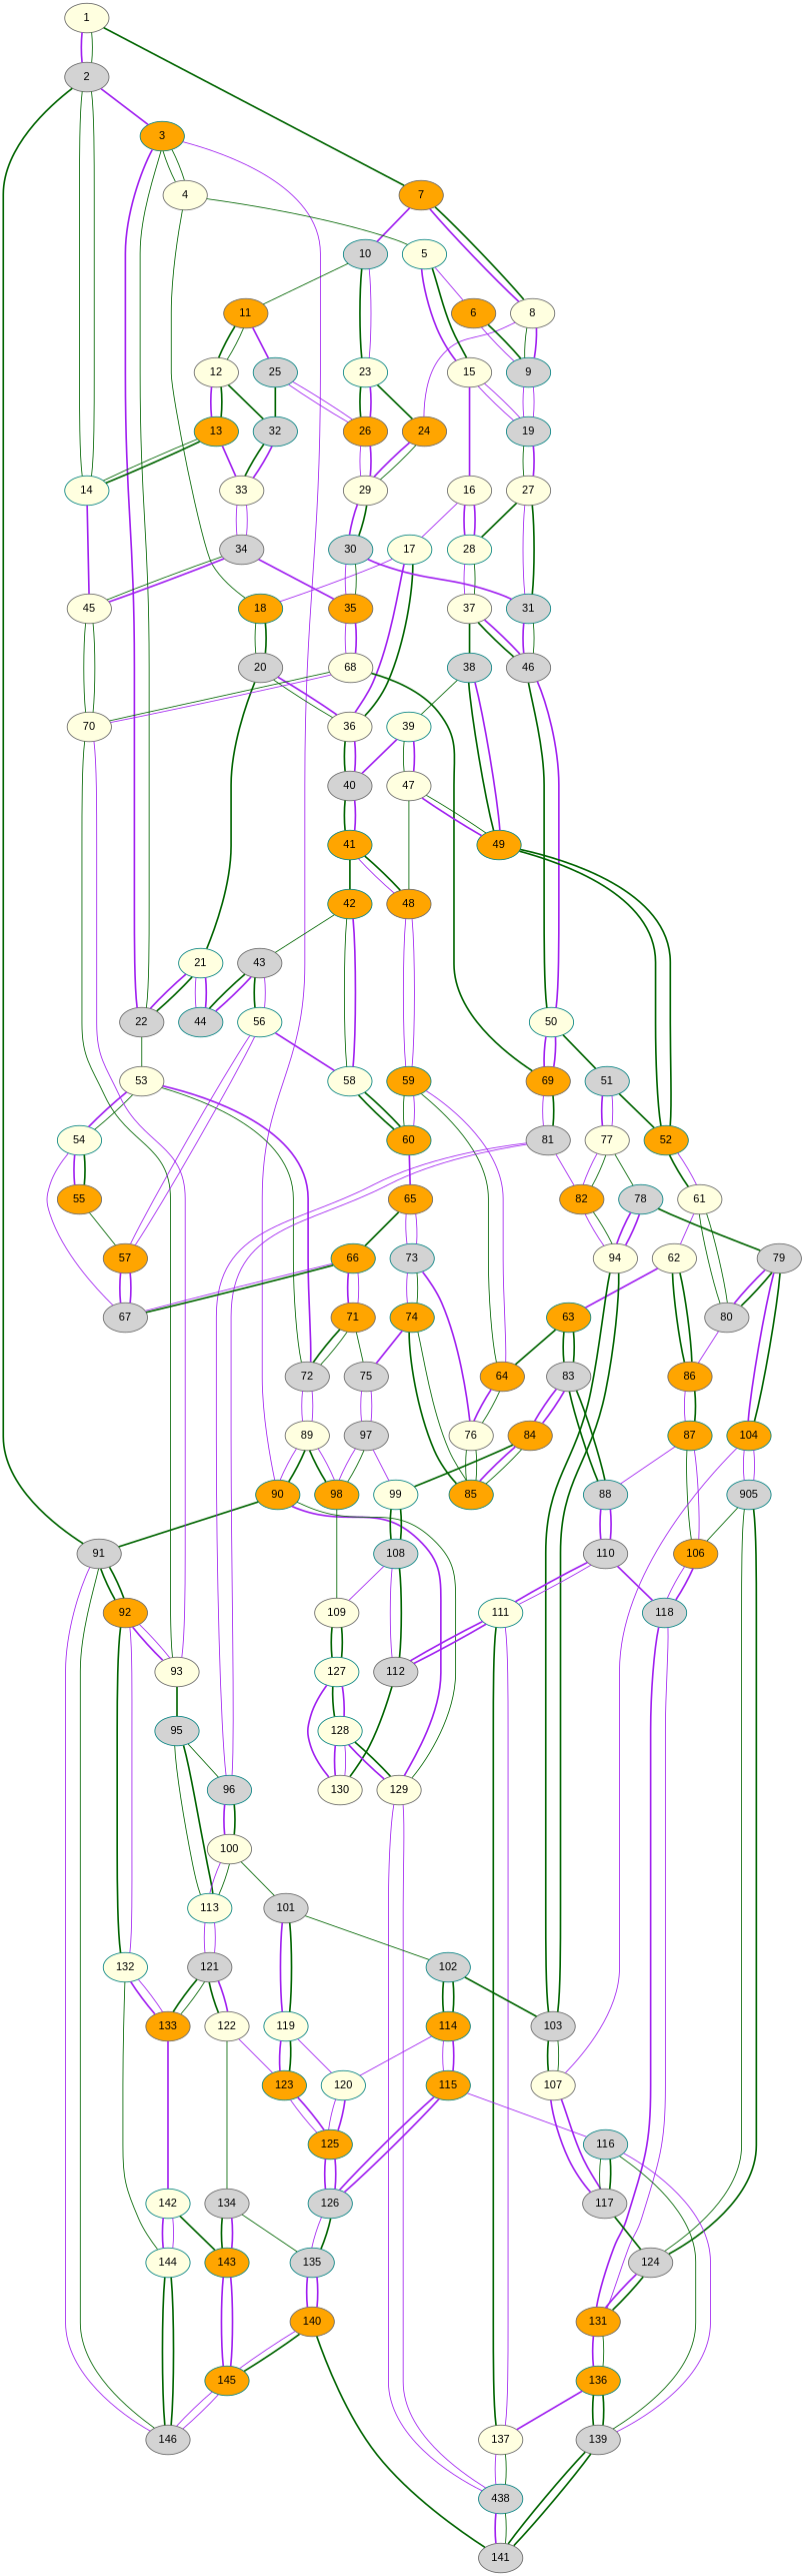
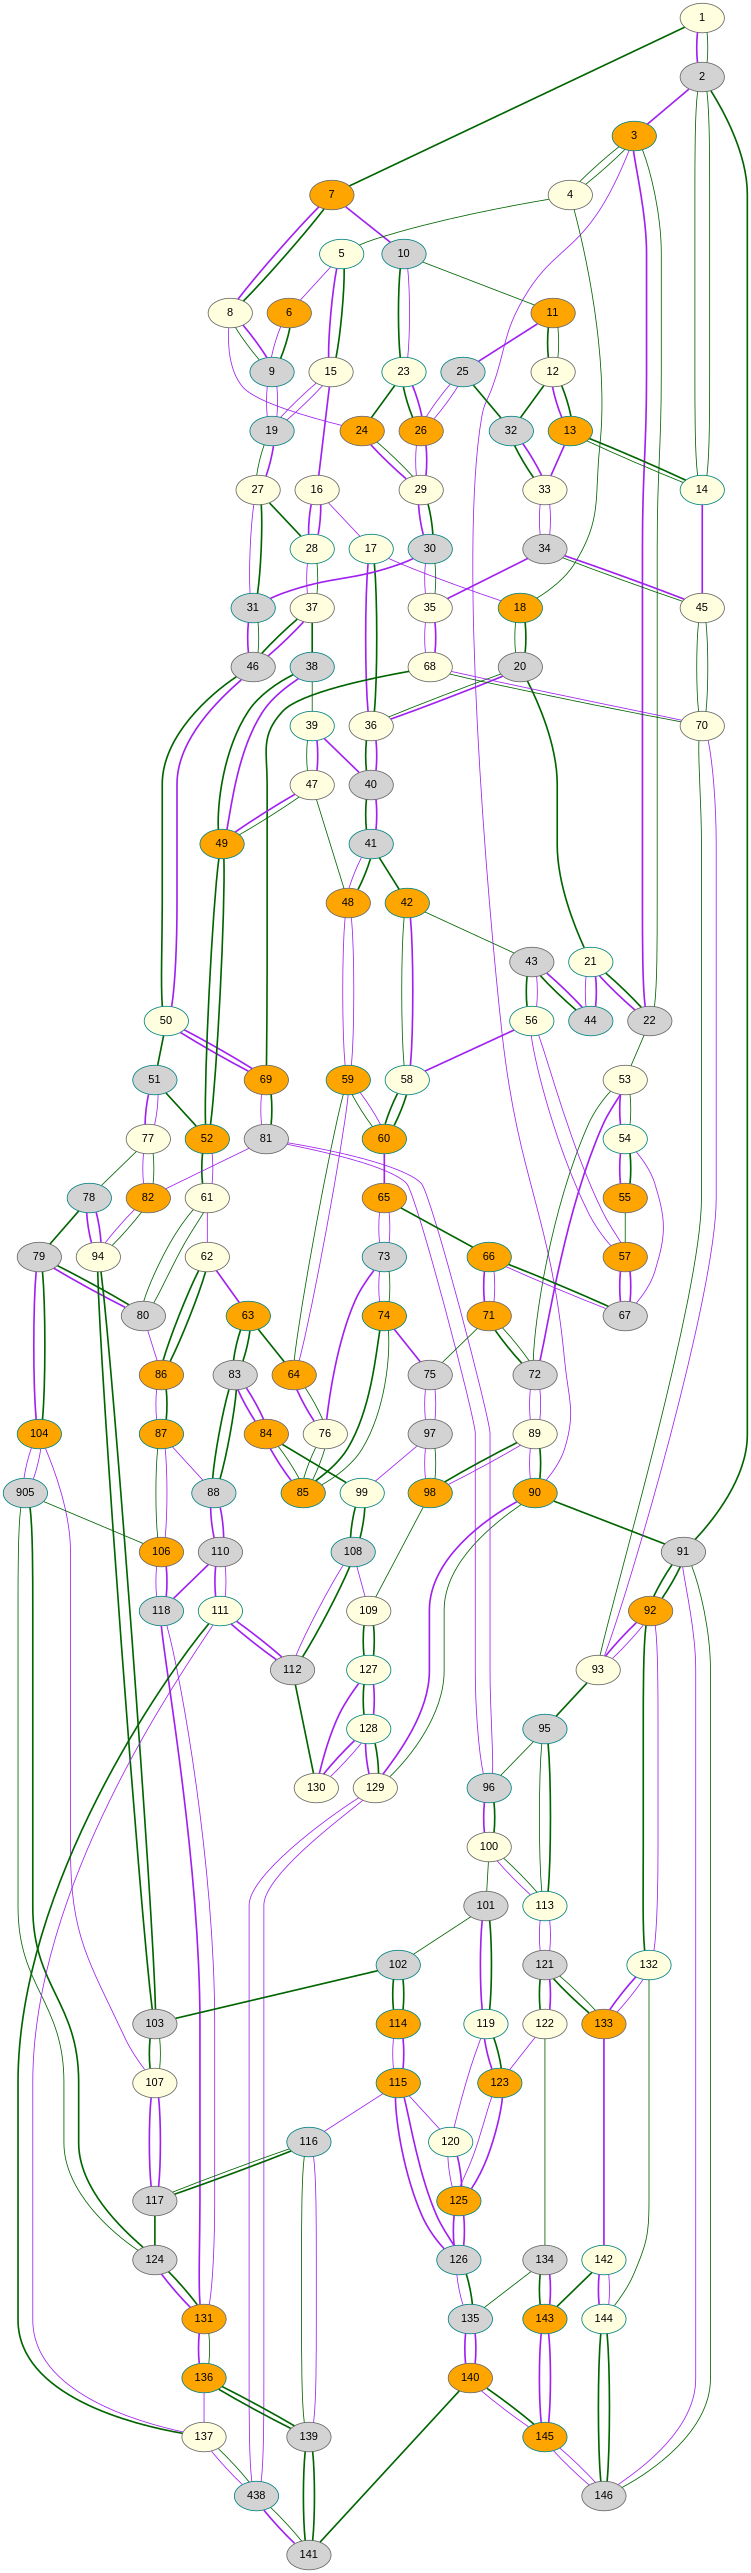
  graph {
    fontname="Liberation Sans"
    node [color=gray40 fillcolor=lightyellow fontname="Liberation Sans" style=filled]
    edge [color=purple fontname="Liberation Sans" style=bold]
    2 [fillcolor=lightgrey]
    1
    7 [fillcolor=orange]
    3 [color=teal fillcolor=orange]
    14 [color=teal]
    91 [fillcolor=lightgrey]
    8
    10 [color=teal fillcolor=lightgrey]
    4
    22 [fillcolor=lightgrey]
    90 [color=teal fillcolor=orange]
    45
    92 [fillcolor=orange]
    146 [fillcolor=lightgrey]
    5 [color=teal]
    18 [color=teal fillcolor=orange]
    53
    129
    6 [fillcolor=orange]
    15
    20 [fillcolor=lightgrey]
    9 [color=teal fillcolor=lightgrey]
    19 [color=teal fillcolor=lightgrey]
    16
    24 [fillcolor=orange]
    11 [fillcolor=orange]
    23 [color=teal]
    29
    27
    12
    25 [color=teal fillcolor=lightgrey]
    26 [fillcolor=orange]
    13 [color=teal fillcolor=orange]
    32 [color=teal fillcolor=lightgrey]
    33
    34 [fillcolor=lightgrey]
    70
    17 [color=teal]
    28 [color=teal]
    36
    37
    40 [fillcolor=lightgrey]
    21 [color=teal]
    31 [color=teal fillcolor=lightgrey]
    44 [color=teal fillcolor=lightgrey]
    54 [color=teal]
    72 [fillcolor=lightgrey]
    30 [color=teal fillcolor=lightgrey]
    46 [fillcolor=lightgrey]
    38 [color=teal fillcolor=lightgrey]
-   35 [fillcolor=orange]
+   35
    68
    50 [color=teal]
    69 [fillcolor=orange]
-   41 [color=teal fillcolor=orange]
+   41 [color=teal fillcolor=lightgrey]
    39 [color=teal]
    49 [color=teal fillcolor=orange]
    47
    52 [color=teal fillcolor=orange]
    48 [fillcolor=orange]
    42 [color=teal fillcolor=orange]
    43 [fillcolor=lightgrey]
    58 [color=teal]
    59 [color=teal fillcolor=orange]
    56 [color=teal]
    60 [color=teal fillcolor=orange]
    57 [fillcolor=orange]
    93
    51 [color=teal fillcolor=lightgrey]
    64 [fillcolor=orange]
    61
    77
    81 [fillcolor=lightgrey]
    78 [color=teal fillcolor=lightgrey]
    82 [fillcolor=orange]
    62
    80 [fillcolor=lightgrey]
    55 [fillcolor=orange]
    67 [fillcolor=lightgrey]
    89
    65 [fillcolor=orange]
    76
    66 [color=teal fillcolor=orange]
    73 [color=teal fillcolor=lightgrey]
    63 [color=teal fillcolor=orange]
    86 [fillcolor=orange]
    83 [fillcolor=lightgrey]
    87 [color=teal fillcolor=orange]
    84 [fillcolor=orange]
    88 [color=teal fillcolor=lightgrey]
    85 [color=teal fillcolor=orange]
    71 [fillcolor=orange]
    74 [color=teal fillcolor=orange]
    75 [fillcolor=lightgrey]
    96 [color=teal fillcolor=lightgrey]
    95 [color=teal fillcolor=lightgrey]
    97 [fillcolor=lightgrey]
    98 [color=teal fillcolor=orange]
    99 [color=teal]
    79 [fillcolor=lightgrey]
    94
    104 [color=teal fillcolor=orange]
    103 [fillcolor=lightgrey]
    107
    n105 [color=teal fillcolor=lightgrey label=905]
    100
    110 [fillcolor=lightgrey]
    108 [color=teal fillcolor=lightgrey]
    106 [fillcolor=orange]
    118 [color=teal fillcolor=lightgrey]
    111 [color=teal]
    109
    n113 [color=teal fillcolor=lightgrey label=438]
    132 [color=teal]
    133 [fillcolor=orange]
    144 [color=teal]
    113 [color=teal]
    121 [fillcolor=lightgrey]
    101 [fillcolor=lightgrey]
    127 [color=teal]
    112 [fillcolor=lightgrey]
    102 [color=teal fillcolor=lightgrey]
    119 [color=teal]
    114 [color=teal fillcolor=orange]
    120 [color=teal]
    123 [color=teal fillcolor=orange]
    115 [color=teal fillcolor=orange]
    117 [fillcolor=lightgrey]
    124 [fillcolor=lightgrey]
    131 [fillcolor=orange]
    130
    128 [color=teal]
    137
    122
    116 [color=teal fillcolor=lightgrey]
    126 [color=teal fillcolor=lightgrey]
    125 [color=teal fillcolor=orange]
    139 [fillcolor=lightgrey]
    135 [color=teal fillcolor=lightgrey]
    141 [fillcolor=lightgrey]
    136 [color=teal fillcolor=orange]
    134 [fillcolor=lightgrey]
    142 [color=teal]
    143 [color=teal fillcolor=orange]
    140 [fillcolor=orange]
    145 [color=teal fillcolor=orange]
    2 -- 3
    2 -- 14 [color=darkgreen style=solid]
    2 -- 14 [color=darkgreen style=solid]
    2 -- 91 [color=darkgreen]
    1 -- 2
    1 -- 2 [color=darkgreen style=solid]
    1 -- 7 [color=darkgreen]
    7 -- 8
    7 -- 8 [color=darkgreen]
    7 -- 10
    3 -- 4 [color=darkgreen style=solid]
    3 -- 4 [color=darkgreen style=solid]
    3 -- 22
    3 -- 22 [color=darkgreen style=solid]
    3 -- 90 [style=solid]
    14 -- 45
    91 -- 92 [color=darkgreen]
    91 -- 92 [color=darkgreen]
    91 -- 146 [style=solid]
    91 -- 146 [color=darkgreen style=solid]
    8 -- 9 [color=darkgreen style=solid]
    8 -- 9
    8 -- 24 [style=solid]
    10 -- 11 [color=darkgreen style=solid]
    10 -- 23 [color=darkgreen]
    10 -- 23 [style=solid]
    4 -- 5 [color=darkgreen style=solid]
    4 -- 18 [color=darkgreen style=solid]
    22 -- 53 [color=darkgreen style=solid]
    90 -- 91 [color=darkgreen]
    90 -- 129
    90 -- 129 [color=darkgreen style=solid]
    45 -- 70 [color=darkgreen style=solid]
    45 -- 70 [color=darkgreen style=solid]
    92 -- 93
    92 -- 93 [style=solid]
    92 -- 132 [color=darkgreen]
    92 -- 132 [style=solid]
    5 -- 6 [style=solid]
    5 -- 15
    5 -- 15 [color=darkgreen]
    18 -- 20 [color=darkgreen style=solid]
    18 -- 20 [color=darkgreen]
    53 -- 54
    53 -- 54 [color=darkgreen style=solid]
    53 -- 72 [color=darkgreen style=solid]
    53 -- 72
    129 -- n113 [style=solid]
    129 -- n113 [style=solid]
    6 -- 9 [style=solid]
    6 -- 9 [color=darkgreen]
    15 -- 19 [style=solid]
    15 -- 19 [style=solid]
    15 -- 16
    20 -- 36 [color=darkgreen style=solid]
    20 -- 36
    20 -- 21 [color=darkgreen]
    9 -- 19 [style=solid]
    9 -- 19 [style=solid]
    19 -- 27 [color=darkgreen style=solid]
    19 -- 27
    16 -- 17 [style=solid]
    16 -- 28
    16 -- 28
    24 -- 29
    24 -- 29 [color=darkgreen style=solid]
    11 -- 12 [color=darkgreen]
    11 -- 12 [color=darkgreen style=solid]
    11 -- 25
    23 -- 24 [color=darkgreen]
    23 -- 26 [color=darkgreen]
    23 -- 26
    29 -- 30
    29 -- 30 [color=darkgreen]
    27 -- 28 [color=darkgreen]
    27 -- 31 [style=solid]
    27 -- 31 [color=darkgreen]
    12 -- 13
    12 -- 13 [color=darkgreen]
    12 -- 32 [color=darkgreen]
    25 -- 26 [style=solid]
    25 -- 26 [style=solid]
    25 -- 32 [color=darkgreen]
    26 -- 29 [style=solid]
    26 -- 29
    13 -- 14 [color=darkgreen style=solid]
    13 -- 14 [color=darkgreen]
    13 -- 33
    32 -- 33 [color=darkgreen]
    32 -- 33
    33 -- 34 [style=solid]
    33 -- 34 [style=solid]
    34 -- 45 [color=darkgreen style=solid]
    34 -- 45
    34 -- 35
    70 -- 93 [color=darkgreen style=solid]
    70 -- 93 [style=solid]
    17 -- 18 [style=solid]
    17 -- 36
    17 -- 36 [color=darkgreen]
    28 -- 37 [style=solid]
    28 -- 37 [color=darkgreen style=solid]
    36 -- 40 [color=darkgreen]
    36 -- 40
    37 -- 46 [color=darkgreen]
    37 -- 46
    37 -- 38 [color=darkgreen]
    40 -- 41 [color=darkgreen]
    40 -- 41
    21 -- 22
    21 -- 22 [color=darkgreen]
    21 -- 44 [style=solid]
    21 -- 44
    31 -- 46
    31 -- 46 [color=darkgreen style=solid]
    54 -- 55
    54 -- 55 [color=darkgreen]
    54 -- 67 [style=solid]
    72 -- 89 [style=solid]
    72 -- 89 [style=solid]
    30 -- 31
    30 -- 35 [style=solid]
    30 -- 35 [color=darkgreen style=solid]
    46 -- 50 [color=darkgreen]
    46 -- 50
    38 -- 39 [color=darkgreen style=solid]
    38 -- 49 [color=darkgreen]
    38 -- 49
    35 -- 68 [style=solid]
    35 -- 68
    68 -- 70 [color=darkgreen style=solid]
    68 -- 70 [style=solid]
    68 -- 69 [color=darkgreen]
    50 -- 69
    50 -- 69
    50 -- 51 [color=darkgreen]
    69 -- 81 [style=solid]
    69 -- 81 [color=darkgreen]
    41 -- 48 [style=solid]
    41 -- 48 [color=darkgreen]
    41 -- 42 [color=darkgreen]
    39 -- 40
    39 -- 47 [color=darkgreen style=solid]
    39 -- 47
    49 -- 52 [color=darkgreen]
    49 -- 52 [color=darkgreen]
    47 -- 49
    47 -- 49 [color=darkgreen style=solid]
    47 -- 48 [color=darkgreen style=solid]
    52 -- 61 [color=darkgreen]
    52 -- 61 [style=solid]
    48 -- 59 [style=solid]
    48 -- 59 [style=solid]
    42 -- 43 [color=darkgreen style=solid]
    42 -- 58 [color=darkgreen style=solid]
    42 -- 58
    43 -- 44 [color=darkgreen]
    43 -- 44
    43 -- 56 [color=darkgreen]
    43 -- 56 [style=solid]
    58 -- 60 [color=darkgreen]
    58 -- 60 [color=darkgreen]
    59 -- 60 [color=darkgreen style=solid]
    59 -- 60 [style=solid]
    59 -- 64 [color=darkgreen style=solid]
    59 -- 64 [style=solid]
    56 -- 58
    56 -- 57 [style=solid]
    56 -- 57 [style=solid]
    60 -- 65
    57 -- 67
    57 -- 67
    93 -- 95 [color=darkgreen]
    51 -- 52 [color=darkgreen]
    51 -- 77
    51 -- 77 [style=solid]
    64 -- 76
    64 -- 76 [color=darkgreen style=solid]
    61 -- 62 [style=solid]
    61 -- 80 [color=darkgreen style=solid]
    61 -- 80 [color=darkgreen style=solid]
    77 -- 78 [color=darkgreen style=solid]
    77 -- 82 [style=solid]
    77 -- 82 [color=darkgreen style=solid]
    81 -- 82 [style=solid]
    81 -- 96 [style=solid]
    81 -- 96 [style=solid]
    78 -- 79 [color=darkgreen]
    78 -- 94
    78 -- 94
    82 -- 94 [style=solid]
    82 -- 94 [color=darkgreen style=solid]
    62 -- 63
    62 -- 86 [color=darkgreen]
    62 -- 86 [color=darkgreen]
    80 -- 86 [style=solid]
    55 -- 57 [color=darkgreen style=solid]
    89 -- 90 [style=solid]
    89 -- 90 [color=darkgreen]
    89 -- 98 [color=darkgreen]
    89 -- 98 [style=solid]
    65 -- 66 [color=darkgreen]
    65 -- 73 [style=solid]
    65 -- 73 [style=solid]
    76 -- 85 [color=darkgreen style=solid]
    76 -- 85 [color=darkgreen style=solid]
    66 -- 67 [style=solid]
    66 -- 67 [color=darkgreen]
    66 -- 71
    66 -- 71 [style=solid]
    73 -- 76
    73 -- 74 [style=solid]
    73 -- 74 [color=darkgreen style=solid]
    63 -- 64 [color=darkgreen]
    63 -- 83 [color=darkgreen]
    63 -- 83 [color=darkgreen]
    86 -- 87 [style=solid]
    86 -- 87 [color=darkgreen]
    83 -- 84
    83 -- 84
    83 -- 88 [color=darkgreen]
    83 -- 88 [color=darkgreen]
    87 -- 88 [style=solid]
    87 -- 106 [color=darkgreen style=solid]
    87 -- 106 [style=solid]
    84 -- 85
    84 -- 85 [color=darkgreen style=solid]
    84 -- 99 [color=darkgreen]
    88 -- 110
    88 -- 110
    71 -- 72 [color=darkgreen]
    71 -- 72 [color=darkgreen style=solid]
    71 -- 75 [color=darkgreen style=solid]
    74 -- 85 [color=darkgreen]
    74 -- 85 [color=darkgreen style=solid]
    74 -- 75
    75 -- 97 [style=solid]
    75 -- 97 [style=solid]
    96 -- 100
    96 -- 100 [color=darkgreen]
    95 -- 96 [color=darkgreen style=solid]
    95 -- 113 [color=darkgreen style=solid]
    95 -- 113 [color=darkgreen]
    97 -- 98 [style=solid]
    97 -- 98 [color=darkgreen style=solid]
    97 -- 99 [style=solid]
    98 -- 109 [color=darkgreen style=solid]
    99 -- 108 [color=darkgreen]
    99 -- 108 [color=darkgreen]
    79 -- 80
    79 -- 80 [color=darkgreen]
    79 -- 104
    79 -- 104 [color=darkgreen]
    94 -- 103 [color=darkgreen]
    94 -- 103 [color=darkgreen]
    104 -- 107 [style=solid]
    104 -- n105 [style=solid]
    104 -- n105 [style=solid]
    103 -- 107 [color=darkgreen]
    103 -- 107 [color=darkgreen style=solid]
    107 -- 117
    107 -- 117
    n105 -- 106 [color=darkgreen style=solid]
    n105 -- 124 [color=darkgreen style=solid]
    n105 -- 124 [color=darkgreen]
    100 -- 113 [style=solid]
    100 -- 113 [color=darkgreen style=solid]
    100 -- 101 [color=darkgreen style=solid]
    110 -- 118
    110 -- 111
    110 -- 111 [style=solid]
    108 -- 109 [style=solid]
    108 -- 112 [style=solid]
    108 -- 112 [color=darkgreen]
    106 -- 118 [style=solid]
    106 -- 118
    118 -- 131
    118 -- 131 [style=solid]
    111 -- 112
    111 -- 112
    111 -- 137 [color=darkgreen]
    111 -- 137 [style=solid]
    109 -- 127 [color=darkgreen]
    109 -- 127 [color=darkgreen]
    n113 -- 141
    n113 -- 141 [color=darkgreen style=solid]
    132 -- 133
    132 -- 133 [style=solid]
    132 -- 144 [color=darkgreen style=solid]
    133 -- 142
    144 -- 146 [color=darkgreen]
    144 -- 146 [color=darkgreen]
    113 -- 121 [style=solid]
    113 -- 121 [style=solid]
    121 -- 133 [color=darkgreen]
    121 -- 133 [color=darkgreen style=solid]
    121 -- 122 [color=darkgreen]
    121 -- 122
    101 -- 102 [color=darkgreen style=solid]
    101 -- 119
    101 -- 119 [color=darkgreen]
    127 -- 130
    127 -- 128 [color=darkgreen]
    127 -- 128
    112 -- 130 [color=darkgreen]
    102 -- 103 [color=darkgreen]
    102 -- 114 [color=darkgreen]
    102 -- 114 [color=darkgreen]
    119 -- 120 [style=solid]
    119 -- 123
    119 -- 123 [color=darkgreen]
-   114 -- 120 [style=solid]
+   115 -- 120 [style=solid]
    114 -- 115 [style=solid]
    114 -- 115
    120 -- 125 [style=solid]
    120 -- 125
    123 -- 125 [style=solid]
    123 -- 125
    115 -- 116 [style=solid]
    115 -- 126
    115 -- 126
    117 -- 124 [color=darkgreen]
    124 -- 131
    124 -- 131 [color=darkgreen]
    131 -- 136
    131 -- 136 [color=darkgreen style=solid]
    128 -- 129
    128 -- 129 [color=darkgreen]
    128 -- 130
    128 -- 130 [style=solid]
    137 -- n113 [style=solid]
    137 -- n113 [color=darkgreen style=solid]
    122 -- 123 [style=solid]
    122 -- 134 [color=darkgreen style=solid]
    116 -- 117 [color=darkgreen style=solid]
    116 -- 117 [color=darkgreen]
    116 -- 139 [color=darkgreen style=solid]
    116 -- 139 [style=solid]
    126 -- 135 [style=solid]
    126 -- 135 [color=darkgreen]
    125 -- 126
    125 -- 126
    139 -- 141 [color=darkgreen]
    139 -- 141 [color=darkgreen]
    135 -- 140
    135 -- 140
-   136 -- 137
+   136 -- 137 [style=solid]
    136 -- 139 [color=darkgreen]
    136 -- 139 [color=darkgreen]
    134 -- 135 [color=darkgreen style=solid]
    134 -- 143 [color=darkgreen]
    134 -- 143
    142 -- 144
    142 -- 144 [style=solid]
    142 -- 143 [color=darkgreen]
    143 -- 145
    143 -- 145
    140 -- 141 [color=darkgreen]
    140 -- 145 [style=solid]
    140 -- 145 [color=darkgreen]
    145 -- 146 [style=solid]
    145 -- 146 [style=solid]
  }
